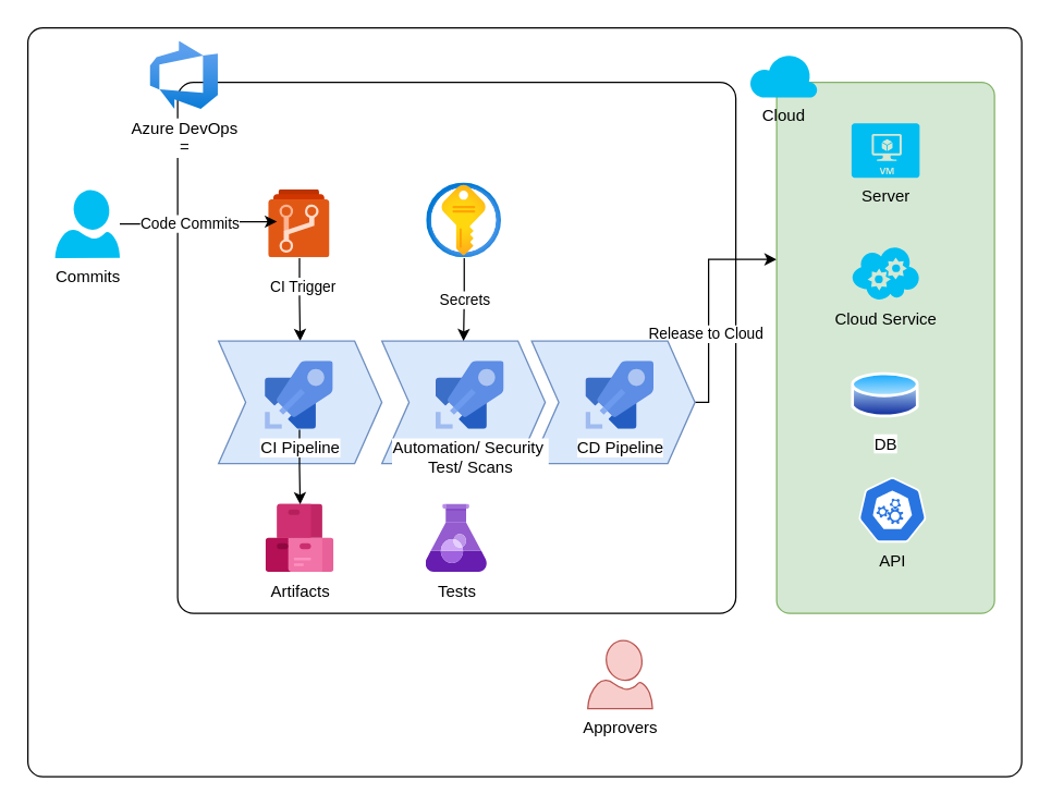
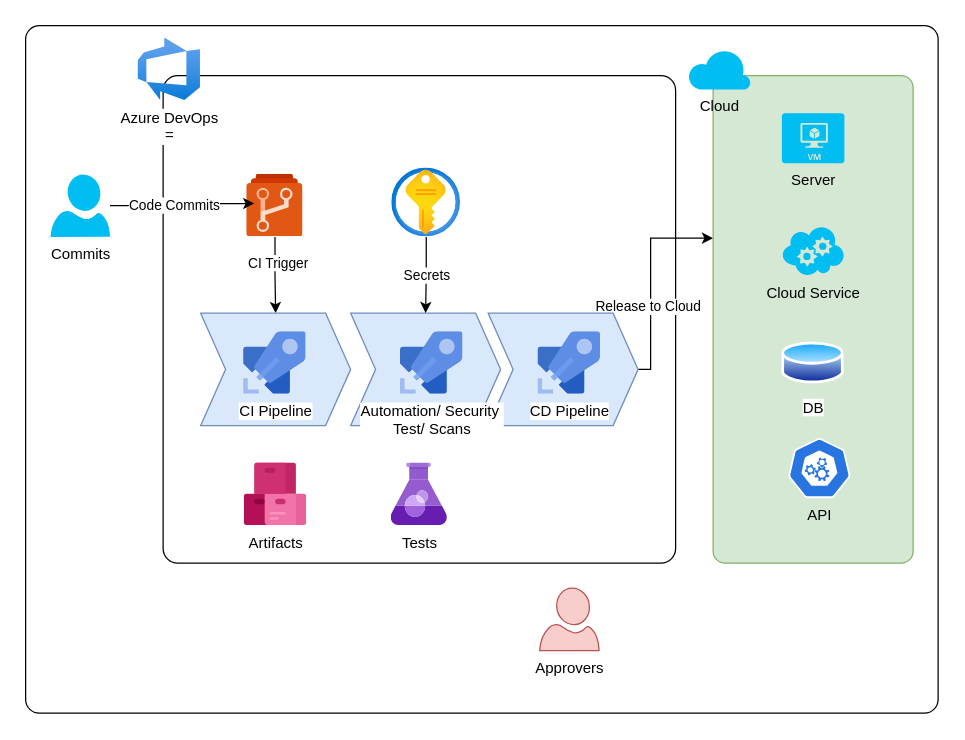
  <mxCell id="0" />
  <mxCell id="1" parent="0" />
  <mxCell id="2" value="" style="rounded=1;whiteSpace=wrap;html=1;arcSize=2;" vertex="1" parent="1"><mxGeometry x="20" y="20" width="730" height="550" as="geometry" /></mxCell>
  <mxCell id="3" value="" style="rounded=1;whiteSpace=wrap;html=1;arcSize=3;" vertex="1" parent="1"><mxGeometry x="130" y="60" width="410" height="390" as="geometry" /></mxCell>
  <mxCell id="4" value="Azure DevOps&lt;div&gt;=&lt;/div&gt;" style="image;aspect=fixed;html=1;points=[];align=center;fontSize=12;image=img/lib/azure2/devops/Azure_DevOps.svg;" vertex="1" parent="1"><mxGeometry x="110" y="30" width="50" height="50" as="geometry" /></mxCell>
  <mxCell id="5" style="edgeStyle=orthogonalEdgeStyle;rounded=0;orthogonalLoop=1;jettySize=auto;html=1;entryX=0.5;entryY=0;entryDx=0;entryDy=0;" edge="1" parent="1" source="7" target="12"><mxGeometry relative="1" as="geometry"><mxPoint x="237" y="240" as="targetPoint" /></mxGeometry></mxCell>
  <mxCell id="6" value="CI Trigger" style="edgeLabel;html=1;align=center;verticalAlign=middle;resizable=0;points=[];" vertex="1" connectable="0" parent="5"><mxGeometry x="-0.34" y="2" relative="1" as="geometry"><mxPoint as="offset" /></mxGeometry></mxCell>
  <mxCell id="7" value="" style="image;sketch=0;aspect=fixed;html=1;points=[];align=center;fontSize=12;image=img/lib/mscae/Azure_Repos.svg;" vertex="1" parent="1"><mxGeometry x="197" y="139" width="45" height="50" as="geometry" /></mxCell>
  <mxCell id="8" value="Artifacts" style="image;sketch=0;aspect=fixed;html=1;points=[];align=center;fontSize=12;image=img/lib/mscae/Azure_Artifacts.svg;" vertex="1" parent="1"><mxGeometry x="195" y="370" width="50" height="50" as="geometry" /></mxCell>
  <mxCell id="9" value="Commits" style="verticalLabelPosition=bottom;html=1;verticalAlign=top;align=center;strokeColor=none;fillColor=#00BEF2;shape=mxgraph.azure.user;" vertex="1" parent="1"><mxGeometry x="40" y="139" width="47.5" height="50" as="geometry" /></mxCell>
  <mxCell id="10" style="edgeStyle=orthogonalEdgeStyle;rounded=0;orthogonalLoop=1;jettySize=auto;html=1;entryX=0.133;entryY=0.467;entryDx=0;entryDy=0;entryPerimeter=0;" edge="1" parent="1" source="9" target="7"><mxGeometry relative="1" as="geometry" /></mxCell>
  <mxCell id="11" value="Code Commits" style="edgeLabel;html=1;align=center;verticalAlign=middle;resizable=0;points=[];" vertex="1" connectable="0" parent="10"><mxGeometry x="0.206" y="1" relative="1" as="geometry"><mxPoint x="-18" y="2" as="offset" /></mxGeometry></mxCell>
  <mxCell id="12" value="" style="shape=step;perimeter=stepPerimeter;whiteSpace=wrap;html=1;fixedSize=1;fillColor=#dae8fc;strokeColor=#6c8ebf;" vertex="1" parent="1"><mxGeometry x="160" y="250" width="120" height="90" as="geometry" /></mxCell>
  <mxCell id="13" value="" style="shape=step;perimeter=stepPerimeter;whiteSpace=wrap;html=1;fixedSize=1;fillColor=#dae8fc;strokeColor=#6c8ebf;" vertex="1" parent="1"><mxGeometry x="280" y="250" width="120" height="90" as="geometry" /></mxCell>
  <mxCell id="14" style="edgeStyle=orthogonalEdgeStyle;rounded=0;orthogonalLoop=1;jettySize=auto;html=1;" edge="1" parent="1" source="16" target="22"><mxGeometry relative="1" as="geometry"><Array as="points"><mxPoint x="520" y="295" /><mxPoint x="520" y="190" /></Array></mxGeometry></mxCell>
  <mxCell id="15" value="Release to Cloud" style="edgeLabel;html=1;align=center;verticalAlign=middle;resizable=0;points=[];" vertex="1" connectable="0" parent="14"><mxGeometry x="-0.257" y="3" relative="1" as="geometry"><mxPoint as="offset" /></mxGeometry></mxCell>
  <mxCell id="16" value="" style="shape=step;perimeter=stepPerimeter;whiteSpace=wrap;html=1;fixedSize=1;fillColor=#dae8fc;strokeColor=#6c8ebf;" vertex="1" parent="1"><mxGeometry x="390" y="250" width="120" height="90" as="geometry" /></mxCell>
- <mxCell id="17" style="edgeStyle=orthogonalEdgeStyle;rounded=0;orthogonalLoop=1;jettySize=auto;html=1;" edge="1" parent="1" source="18" target="8"><mxGeometry relative="1" as="geometry" /></mxCell>
  <mxCell id="18" value="CI Pipeline" style="image;sketch=0;aspect=fixed;html=1;points=[];align=center;fontSize=12;image=img/lib/mscae/Azure_Pipelines.svg;" vertex="1" parent="1"><mxGeometry x="194.5" y="265" width="50" height="50" as="geometry" /></mxCell>
  <mxCell id="19" value="Automation/ Security&amp;nbsp;&lt;div&gt;Test/ Scans&lt;/div&gt;" style="image;sketch=0;aspect=fixed;html=1;points=[];align=center;fontSize=12;image=img/lib/mscae/Azure_Pipelines.svg;" vertex="1" parent="1"><mxGeometry x="320" y="265" width="50" height="50" as="geometry" /></mxCell>
  <mxCell id="20" value="CD Pipeline" style="image;sketch=0;aspect=fixed;html=1;points=[];align=center;fontSize=12;image=img/lib/mscae/Azure_Pipelines.svg;" vertex="1" parent="1"><mxGeometry x="430" y="265" width="50" height="50" as="geometry" /></mxCell>
  <mxCell id="21" value="Tests" style="image;sketch=0;aspect=fixed;html=1;points=[];align=center;fontSize=12;image=img/lib/mscae/Azure_Test_Plans.svg;" vertex="1" parent="1"><mxGeometry x="312.5" y="370" width="45" height="50" as="geometry" /></mxCell>
  <mxCell id="22" value="" style="rounded=1;whiteSpace=wrap;html=1;arcSize=6;fillColor=#d5e8d4;strokeColor=#82b366;" vertex="1" parent="1"><mxGeometry x="570" y="60" width="160" height="390" as="geometry" /></mxCell>
  <mxCell id="23" value="Cloud" style="verticalLabelPosition=bottom;html=1;verticalAlign=top;align=center;strokeColor=none;fillColor=#00BEF2;shape=mxgraph.azure.cloud;" vertex="1" parent="1"><mxGeometry x="550" y="38.75" width="50" height="32.5" as="geometry" /></mxCell>
  <mxCell id="24" value="Approvers" style="verticalLabelPosition=bottom;html=1;verticalAlign=top;align=center;strokeColor=#b85450;fillColor=#f8cecc;shape=mxgraph.azure.user;" vertex="1" parent="1"><mxGeometry x="431.25" y="470" width="47.5" height="50" as="geometry" /></mxCell>
  <mxCell id="25" value="Server" style="verticalLabelPosition=bottom;html=1;verticalAlign=top;align=center;strokeColor=none;fillColor=#00BEF2;shape=mxgraph.azure.virtual_machine;" vertex="1" parent="1"><mxGeometry x="625" y="90" width="50" height="40" as="geometry" /></mxCell>
  <mxCell id="26" value="Cloud Service" style="verticalLabelPosition=bottom;html=1;verticalAlign=top;align=center;strokeColor=none;fillColor=#00BEF2;shape=mxgraph.azure.cloud_service;" vertex="1" parent="1"><mxGeometry x="625" y="180" width="50" height="40" as="geometry" /></mxCell>
  <mxCell id="27" style="edgeStyle=orthogonalEdgeStyle;rounded=0;orthogonalLoop=1;jettySize=auto;html=1;" edge="1" parent="1" source="29" target="13"><mxGeometry relative="1" as="geometry" /></mxCell>
  <mxCell id="28" value="Secrets" style="edgeLabel;html=1;align=center;verticalAlign=middle;resizable=0;points=[];" vertex="1" connectable="0" parent="27"><mxGeometry x="-0.035" relative="1" as="geometry"><mxPoint as="offset" /></mxGeometry></mxCell>
  <mxCell id="29" value="" style="image;aspect=fixed;html=1;points=[];align=center;fontSize=12;image=img/lib/azure2/security/Key_Vaults.svg;" vertex="1" parent="1"><mxGeometry x="313" y="134" width="55" height="55" as="geometry" /></mxCell>
  <mxCell id="30" value="DB" style="image;aspect=fixed;perimeter=ellipsePerimeter;html=1;align=center;shadow=0;dashed=0;spacingTop=3;image=img/lib/active_directory/database.svg;" vertex="1" parent="1"><mxGeometry x="625" y="271.5" width="50" height="37" as="geometry" /></mxCell>
  <mxCell id="31" value="API" style="aspect=fixed;sketch=0;html=1;dashed=0;whitespace=wrap;verticalLabelPosition=bottom;verticalAlign=top;fillColor=#2875E2;strokeColor=#ffffff;points=[[0.005,0.63,0],[0.1,0.2,0],[0.9,0.2,0],[0.5,0,0],[0.995,0.63,0],[0.72,0.99,0],[0.5,1,0],[0.28,0.99,0]];shape=mxgraph.kubernetes.icon2;prIcon=api" vertex="1" parent="1"><mxGeometry x="630" y="350" width="50" height="48" as="geometry" /></mxCell>
